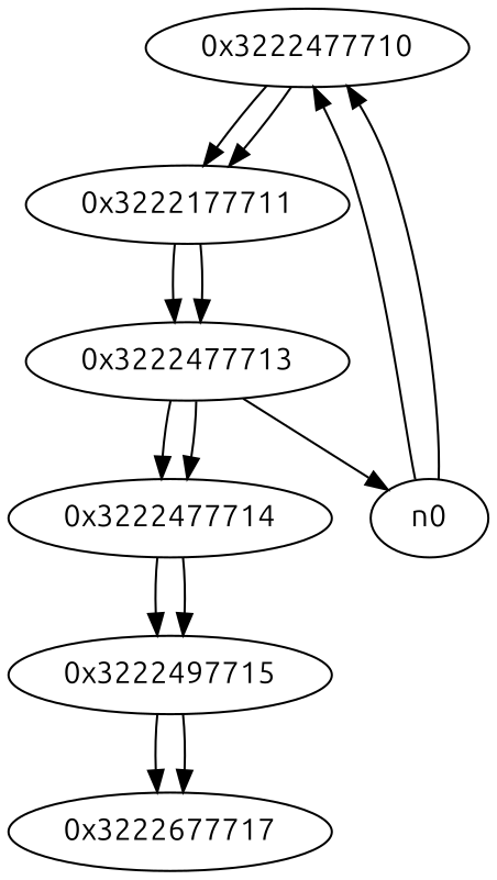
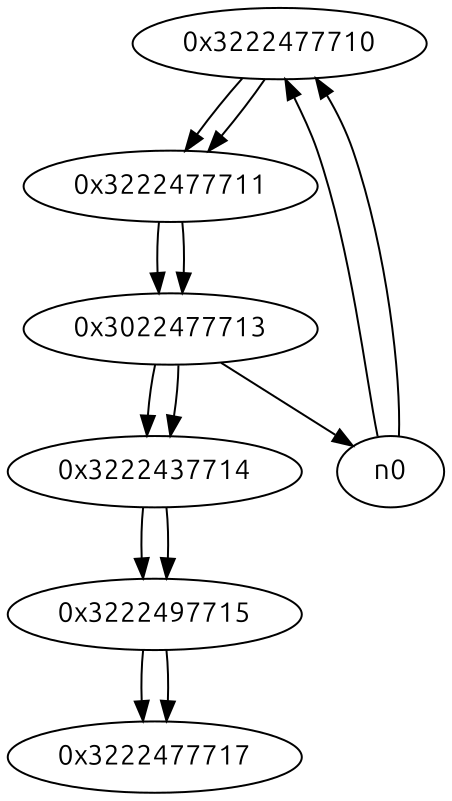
  digraph {
    fontname=Ubuntu
    node [fontname=Ubuntu]
    edge [fontname=Ubuntu]
    n1 [label="0x3222477710"]
-   n2 [label="0x3222177711"]
-   n3 [label="0x3222477713"]
-   n4 [label="0x3222477714"]
+   n2 [label="0x3222477711"]
+   n3 [label="0x3022477713"]
+   n4 [label="0x3222437714"]
    n0
    n5 [label="0x3222497715"]
-   n6 [label="0x3222677717"]
+   n6 [label="0x3222477717"]
    n1 -> n2
    n1 -> n2
    n2 -> n3
    n2 -> n3
    n3 -> n4
    n3 -> n4
    n3 -> n0
    n4 -> n5
    n4 -> n5
    n0 -> n1
    n0 -> n1
    n5 -> n6
    n5 -> n6
  }
